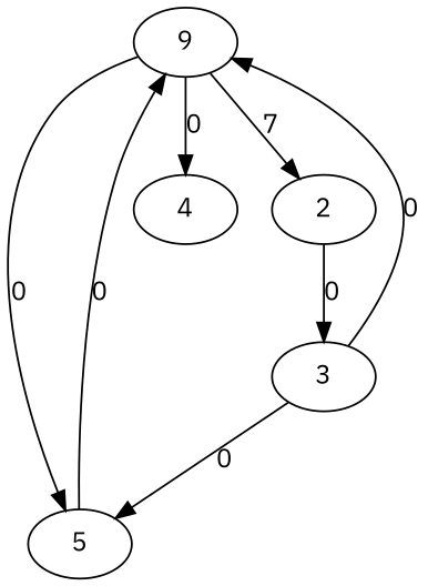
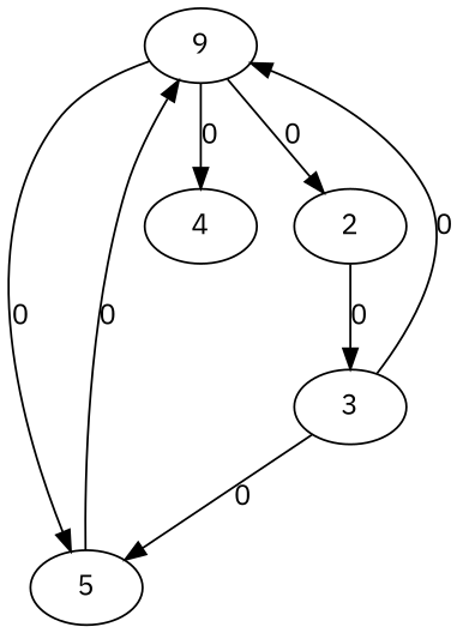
  digraph {
    fontname="IBM Plex Sans"
    node [fontname="IBM Plex Sans"]
    edge [fontname="IBM Plex Sans"]
    n1 [label=9]
    n2 [label=5]
    2
    4
    3
    n1 -> n2 [label=0]
-   n1 -> 2 [label=7]
+   n1 -> 2 [label=0]
    n1 -> 4 [label=0]
    n2 -> n1 [label=0]
    2 -> 3 [label=0]
    3 -> n1 [label=0]
    3 -> n2 [label=0]
  }
